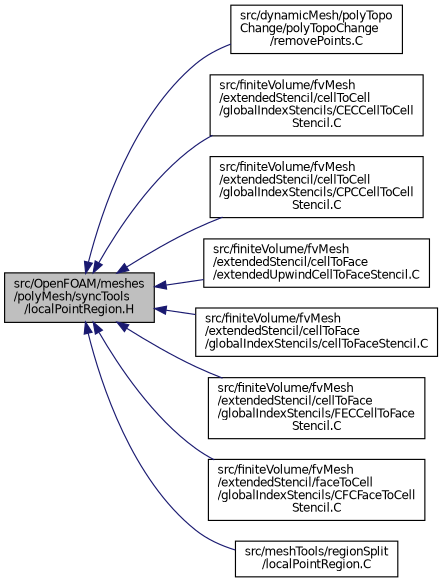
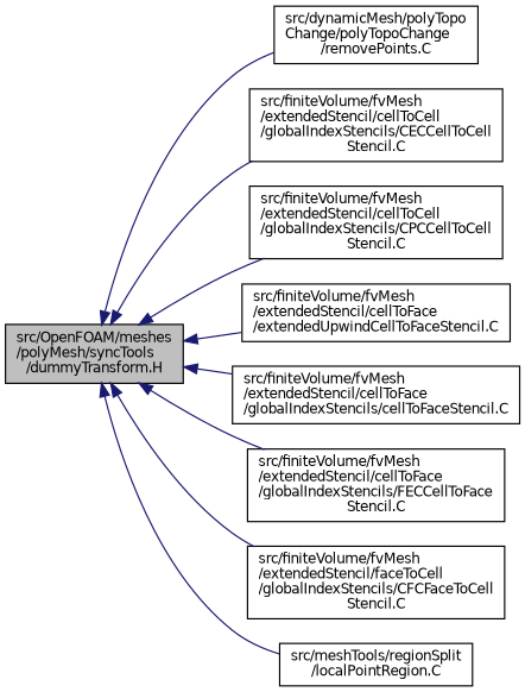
  digraph {
    rankdir=LR
    node [color=black fontname=Helvetica fontsize=10 shape=record]
    edge [color=midnightblue dir=back fontname=Helvetica fontsize=10 labelfontname=Helvetica labelfontsize=10 style=solid]
-   n1 [fillcolor=grey75 fontcolor=black height=0.2 label="src/OpenFOAM/meshes\l/polyMesh/syncTools\l/localPointRegion.H" style=filled width=0.4]
+   n1 [fillcolor=grey75 fontcolor=black height=0.2 label="src/OpenFOAM/meshes\l/polyMesh/syncTools\l/dummyTransform.H" style=filled width=0.4]
    n2 [height=0.2 label="src/dynamicMesh/polyTopo\lChange/polyTopoChange\l/removePoints.C" width=0.4]
    n3 [height=0.2 label="src/finiteVolume/fvMesh\l/extendedStencil/cellToCell\l/globalIndexStencils/CECCellToCell\lStencil.C" width=0.4]
    n4 [height=0.2 label="src/finiteVolume/fvMesh\l/extendedStencil/cellToCell\l/globalIndexStencils/CPCCellToCell\lStencil.C" width=0.4]
    n5 [height=0.2 label="src/finiteVolume/fvMesh\l/extendedStencil/cellToFace\l/extendedUpwindCellToFaceStencil.C" width=0.4]
    n6 [height=0.2 label="src/finiteVolume/fvMesh\l/extendedStencil/cellToFace\l/globalIndexStencils/cellToFaceStencil.C" width=0.4]
    n7 [height=0.2 label="src/finiteVolume/fvMesh\l/extendedStencil/cellToFace\l/globalIndexStencils/FECCellToFace\lStencil.C" width=0.4]
    n8 [height=0.2 label="src/finiteVolume/fvMesh\l/extendedStencil/faceToCell\l/globalIndexStencils/CFCFaceToCell\lStencil.C" width=0.4]
    n9 [height=0.2 label="src/meshTools/regionSplit\l/localPointRegion.C" width=0.4]
    n1 -> n2
    n1 -> n3
    n1 -> n4
    n1 -> n5
    n1 -> n6
    n1 -> n7
    n1 -> n8
    n1 -> n9
  }
